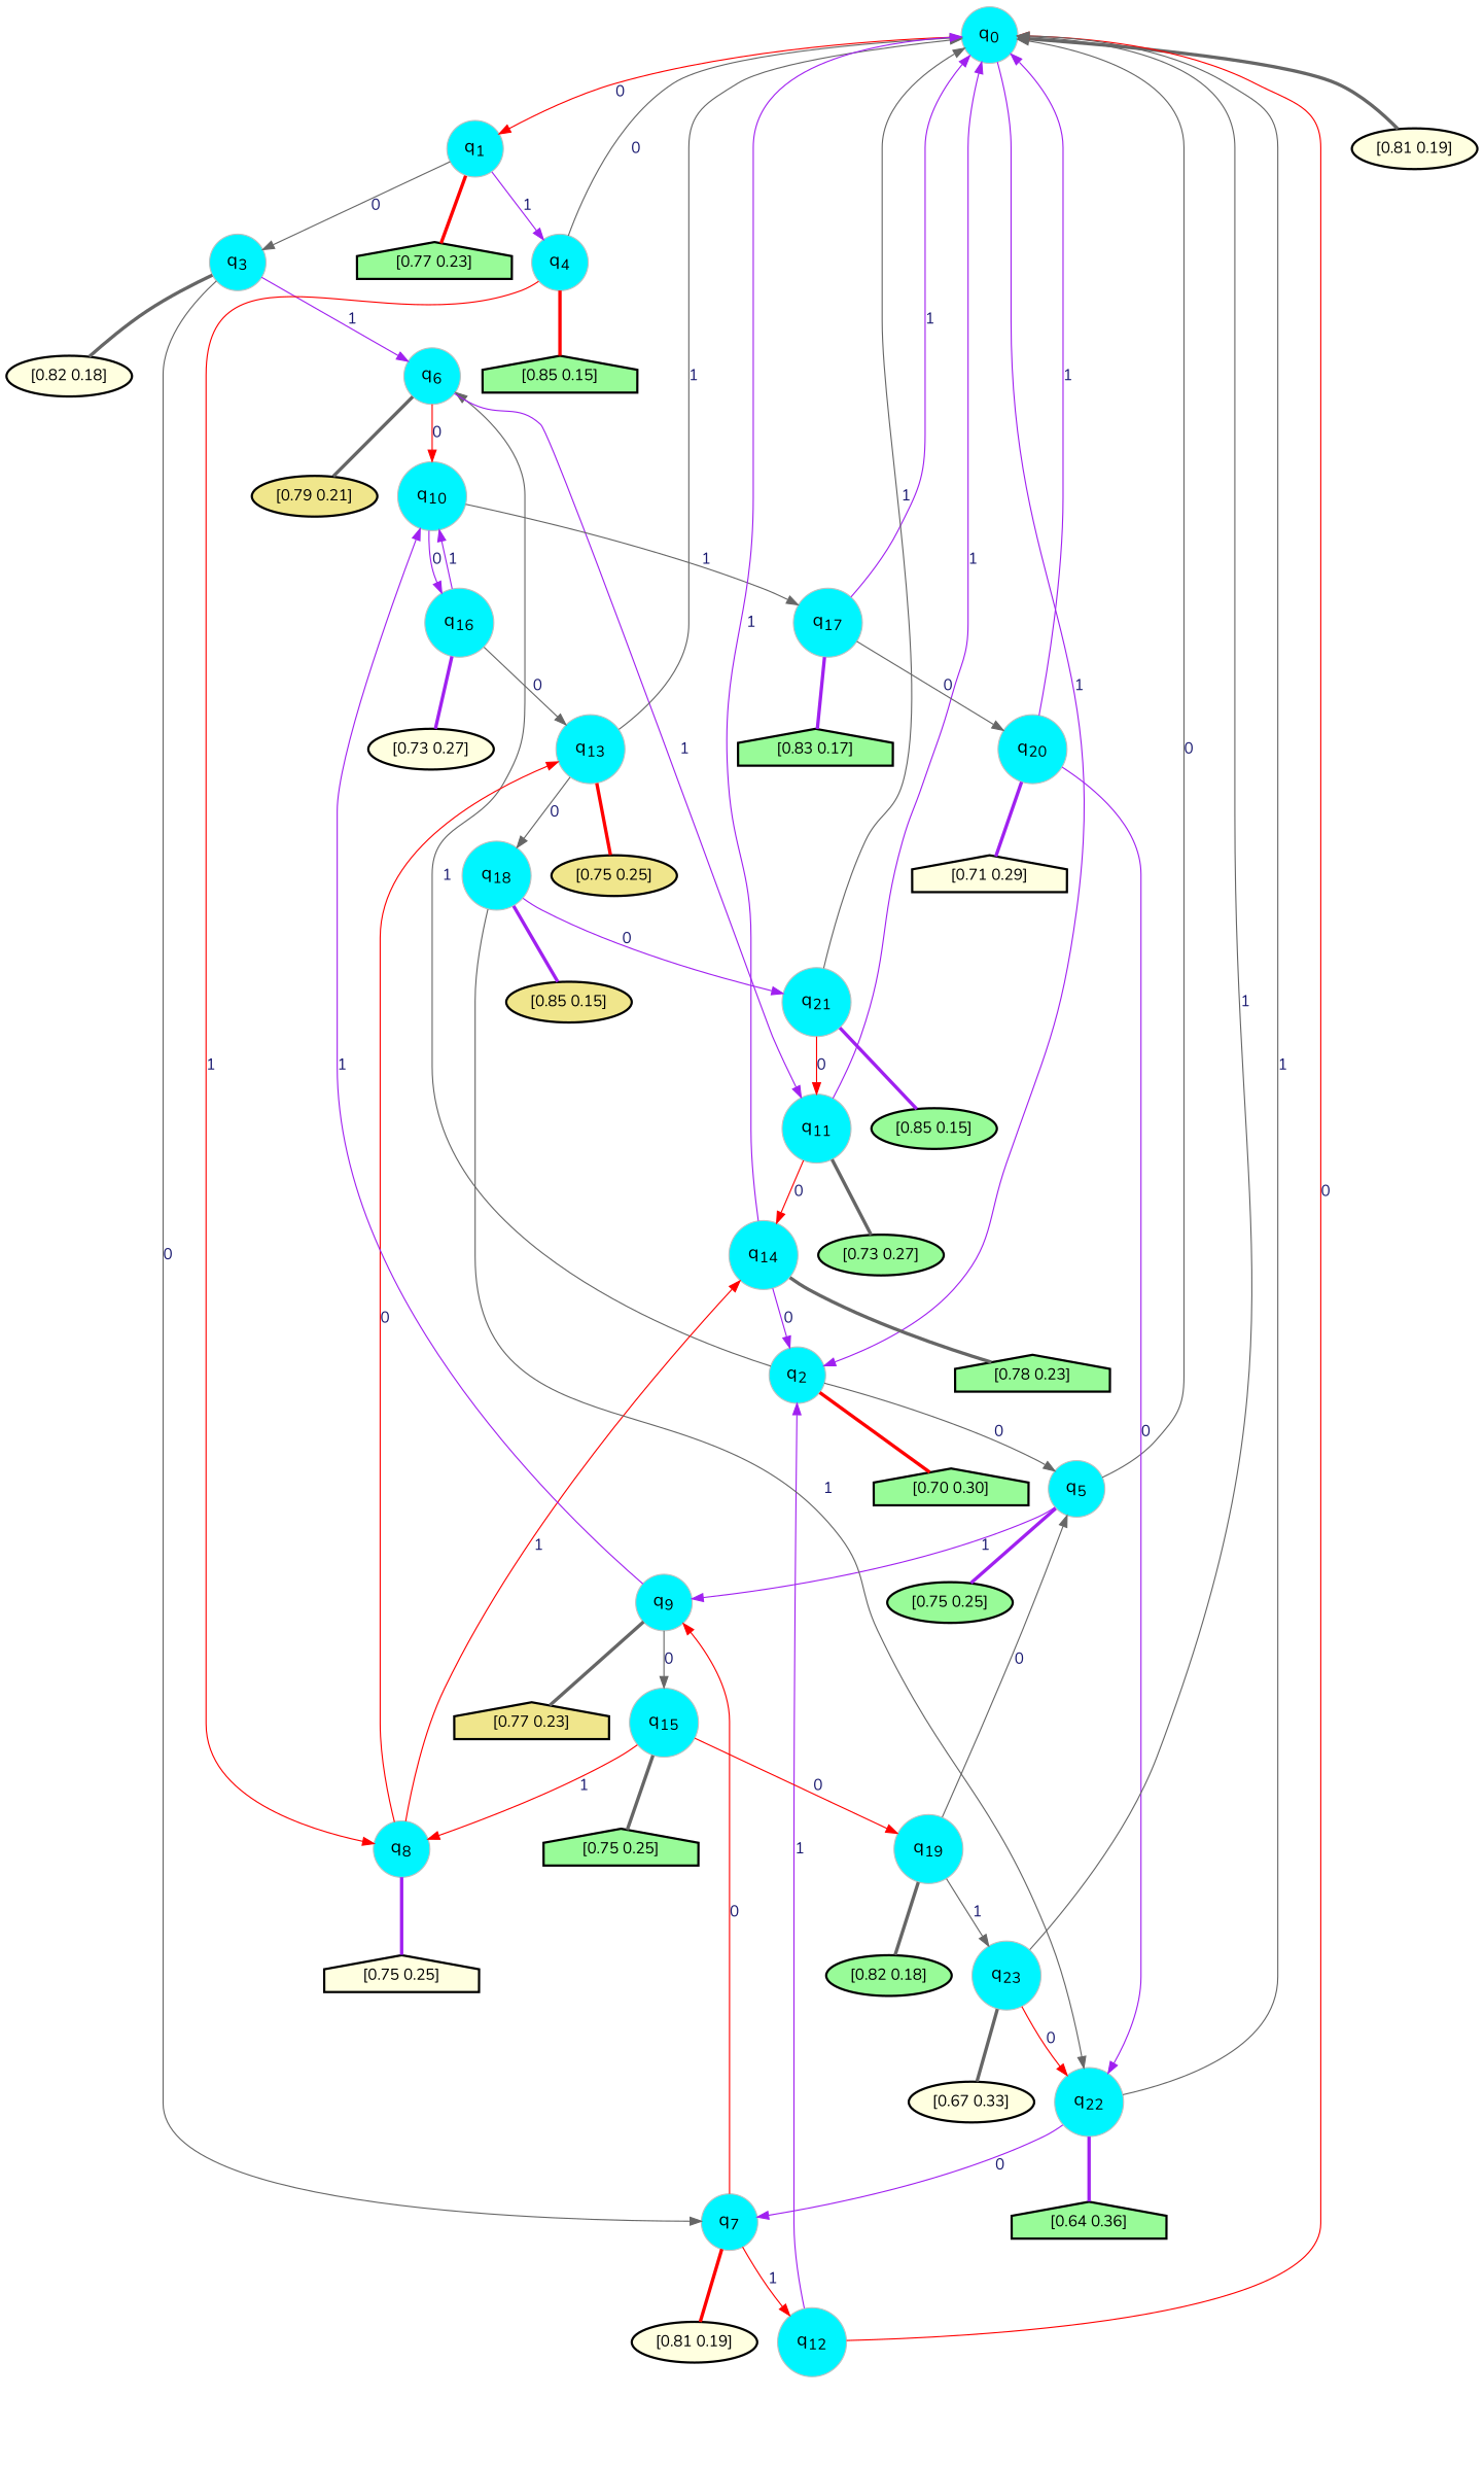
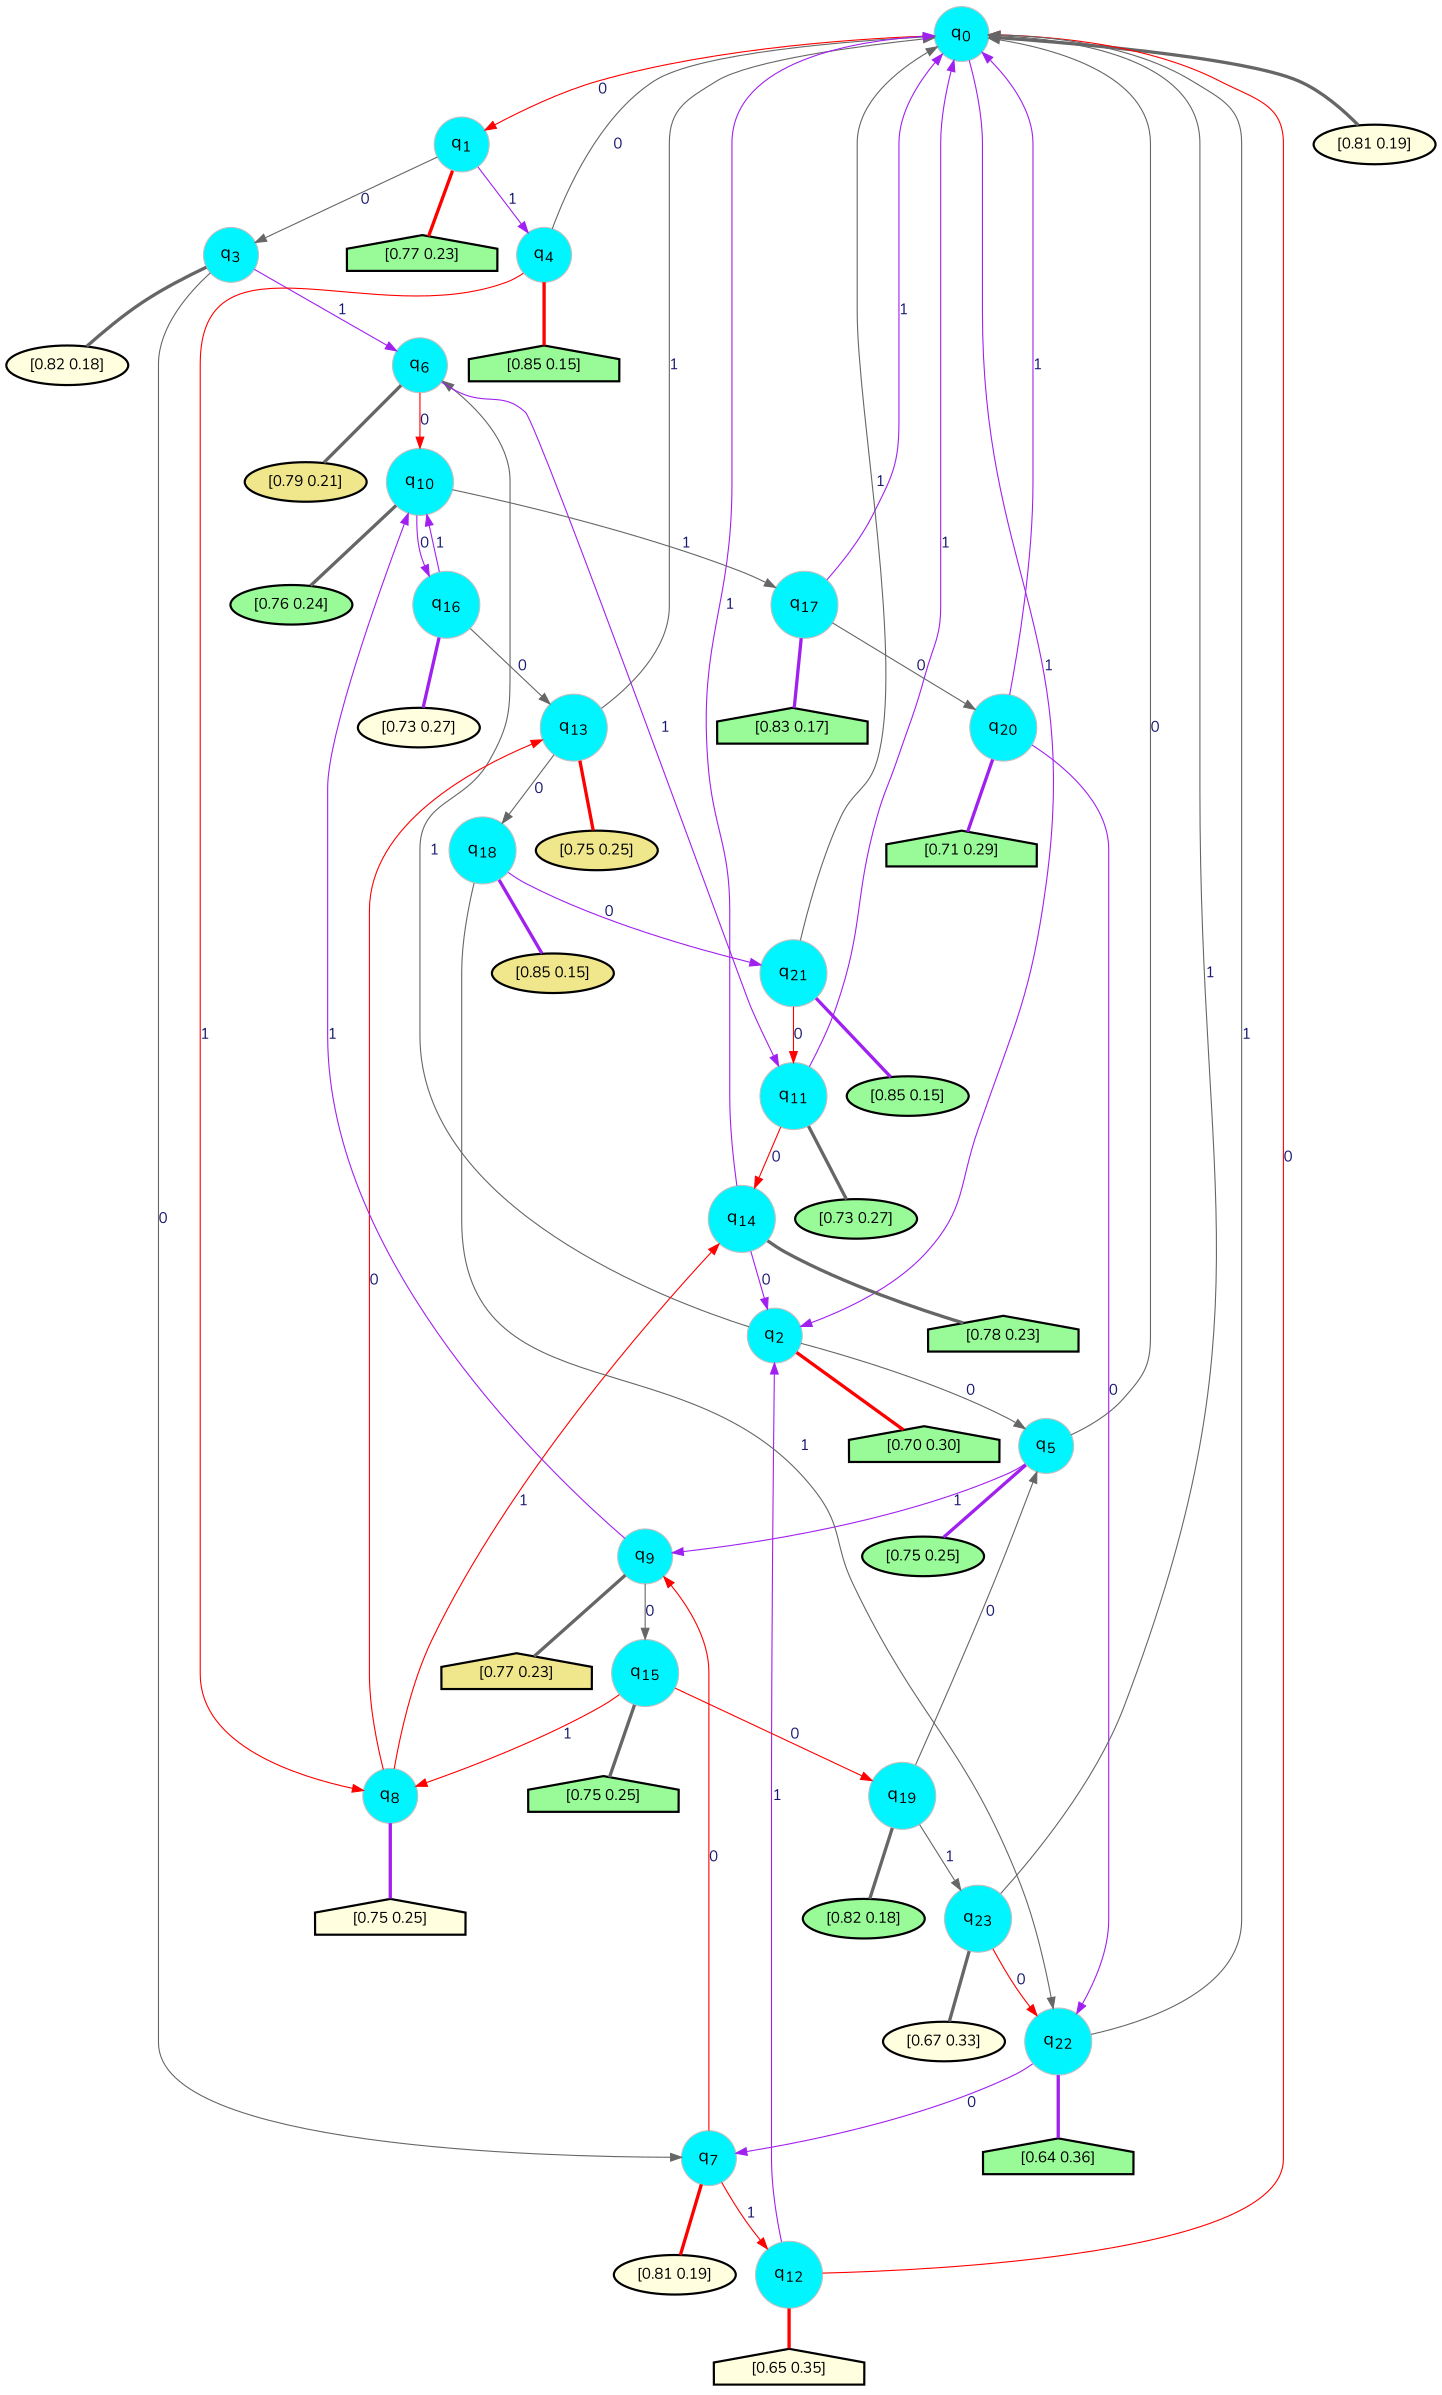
  digraph {
    fontname=Nunito
    rankdir=TD
    node [color=gray fillcolor=turquoise1 fontcolor=black fontname=Nunito fontsize=16 fontweight=bold shape=circle style=filled]
    edge [arrowsize=1 color=gray40 fontcolor=midnightblue fontname=Nunito fontweight=bold penwidth=1 style=solid weight=20]
    n1 [label=<q<SUB>0</SUB>>]
    n2 [label=<q<SUB>1</SUB>>]
    n3 [label=<q<SUB>2</SUB>>]
    n4 [color=black fillcolor=lightyellow fontsize=14 label="[0.81 0.19]" penwidth=2 shape=ellipse]
    n5 [label=<q<SUB>3</SUB>>]
    n6 [label=<q<SUB>4</SUB>>]
    n7 [color=black fillcolor=palegreen fontsize=14 label="[0.77 0.23]" penwidth=2 shape=house]
    n8 [label=<q<SUB>5</SUB>>]
    n9 [label=<q<SUB>6</SUB>>]
    n10 [color=black fillcolor=palegreen fontsize=14 label="[0.70 0.30]" penwidth=2 shape=house]
    n11 [label=<q<SUB>7</SUB>>]
    n12 [color=black fillcolor=lightyellow fontsize=14 label="[0.82 0.18]" penwidth=2 shape=ellipse]
    n13 [label=<q<SUB>8</SUB>>]
    n14 [color=black fillcolor=palegreen fontsize=14 label="[0.85 0.15]" penwidth=2 shape=house]
    n15 [label=<q<SUB>9</SUB>>]
    n16 [color=black fillcolor=palegreen fontsize=14 label="[0.75 0.25]" penwidth=2 shape=ellipse]
    n17 [label=<q<SUB>10</SUB>>]
    n18 [label=<q<SUB>11</SUB>>]
    n19 [color=black fillcolor=khaki fontsize=14 label="[0.79 0.21]" penwidth=2 shape=ellipse]
    n20 [label=<q<SUB>12</SUB>>]
    n21 [color=black fillcolor=lightyellow fontsize=14 label="[0.81 0.19]" penwidth=2 shape=ellipse]
    n22 [label=<q<SUB>13</SUB>>]
    n23 [label=<q<SUB>14</SUB>>]
    n24 [color=black fillcolor=lightyellow fontsize=14 label="[0.75 0.25]" penwidth=2 shape=house]
    n25 [label=<q<SUB>15</SUB>>]
    n26 [color=black fillcolor=khaki fontsize=14 label="[0.77 0.23]" penwidth=2 shape=house]
    n27 [label=<q<SUB>16</SUB>>]
    n28 [label=<q<SUB>17</SUB>>]
+   n29 [color=black fillcolor=palegreen fontsize=14 label="[0.76 0.24]" penwidth=2 shape=ellipse]
    n30 [color=black fillcolor=palegreen fontsize=14 label="[0.73 0.27]" penwidth=2 shape=ellipse]
+   n31 [color=black fillcolor=lightyellow fontsize=14 label="[0.65 0.35]" penwidth=2 shape=house]
    n32 [label=<q<SUB>18</SUB>>]
    n33 [color=black fillcolor=khaki fontsize=14 label="[0.75 0.25]" penwidth=2 shape=ellipse]
    n34 [color=black fillcolor=palegreen fontsize=14 label="[0.78 0.23]" penwidth=2 shape=house]
    n35 [label=<q<SUB>19</SUB>>]
    n36 [color=black fillcolor=palegreen fontsize=14 label="[0.75 0.25]" penwidth=2 shape=house]
    n37 [color=black fillcolor=lightyellow fontsize=14 label="[0.73 0.27]" penwidth=2 shape=ellipse]
    n38 [label=<q<SUB>20</SUB>>]
    n39 [color=black fillcolor=palegreen fontsize=14 label="[0.83 0.17]" penwidth=2 shape=house]
    n40 [label=<q<SUB>21</SUB>>]
    n41 [label=<q<SUB>22</SUB>>]
    n42 [color=black fillcolor=khaki fontsize=14 label="[0.85 0.15]" penwidth=2 shape=ellipse]
    n43 [label=<q<SUB>23</SUB>>]
    n44 [color=black fillcolor=palegreen fontsize=14 label="[0.82 0.18]" penwidth=2 shape=ellipse]
-   n45 [color=black fillcolor=lightyellow fontsize=14 label="[0.71 0.29]" penwidth=2 shape=house]
+   n45 [color=black fillcolor=palegreen fontsize=14 label="[0.71 0.29]" penwidth=2 shape=house]
    n46 [color=black fillcolor=palegreen fontsize=14 label="[0.85 0.15]" penwidth=2 shape=ellipse]
    n47 [color=black fillcolor=palegreen fontsize=14 label="[0.64 0.36]" penwidth=2 shape=house]
    n48 [color=black fillcolor=lightyellow fontsize=14 label="[0.67 0.33]" penwidth=2 shape=ellipse]
    n1 -> n2 [color=red label=0]
    n1 -> n3 [color=purple label=1]
    n1 -> n4 [arrowhead=none penwidth=3]
    n2 -> n5 [label=0]
    n2 -> n6 [color=purple label=1]
    n2 -> n7 [arrowhead=none color=red penwidth=3]
    n3 -> n8 [label=0]
    n3 -> n9 [label=1]
    n3 -> n10 [arrowhead=none color=red penwidth=3]
    n5 -> n9 [color=purple label=1]
    n5 -> n11 [label=0]
    n5 -> n12 [arrowhead=none penwidth=3]
    n6 -> n1 [label=0]
    n6 -> n13 [color=red label=1]
    n6 -> n14 [arrowhead=none color=red penwidth=3]
    n8 -> n1 [label=0]
    n8 -> n15 [color=purple label=1]
    n8 -> n16 [arrowhead=none color=purple penwidth=3]
    n9 -> n17 [color=red label=0]
    n9 -> n18 [color=purple label=1]
    n9 -> n19 [arrowhead=none penwidth=3]
    n11 -> n15 [color=red label=0]
    n11 -> n20 [color=red label=1]
    n11 -> n21 [arrowhead=none color=red penwidth=3]
    n13 -> n22 [color=red label=0]
    n13 -> n23 [color=red label=1]
    n13 -> n24 [arrowhead=none color=purple penwidth=3]
    n15 -> n17 [color=purple label=1]
    n15 -> n25 [label=0]
    n15 -> n26 [arrowhead=none penwidth=3]
    n17 -> n27 [color=purple label=0]
    n17 -> n28 [label=1]
+   n17 -> n29 [arrowhead=none penwidth=3]
    n18 -> n1 [color=purple label=1]
    n18 -> n23 [color=red label=0]
    n18 -> n30 [arrowhead=none penwidth=3]
    n20 -> n1 [color=red label=0]
    n20 -> n3 [color=purple label=1]
+   n20 -> n31 [arrowhead=none color=red penwidth=3]
    n22 -> n1 [label=1]
    n22 -> n32 [label=0]
    n22 -> n33 [arrowhead=none color=red penwidth=3]
    n23 -> n1 [color=purple label=1]
    n23 -> n3 [color=purple label=0]
    n23 -> n34 [arrowhead=none penwidth=3]
    n25 -> n13 [color=red label=1]
    n25 -> n35 [color=red label=0]
    n25 -> n36 [arrowhead=none penwidth=3]
    n27 -> n17 [color=purple label=1]
    n27 -> n22 [label=0]
    n27 -> n37 [arrowhead=none color=purple penwidth=3]
    n28 -> n1 [color=purple label=1]
    n28 -> n38 [label=0]
    n28 -> n39 [arrowhead=none color=purple penwidth=3]
    n32 -> n40 [color=purple label=0]
    n32 -> n41 [label=1]
    n32 -> n42 [arrowhead=none color=purple penwidth=3]
    n35 -> n8 [label=0]
    n35 -> n43 [label=1]
    n35 -> n44 [arrowhead=none penwidth=3]
    n38 -> n1 [color=purple label=1]
    n38 -> n41 [color=purple label=0]
    n38 -> n45 [arrowhead=none color=purple penwidth=3]
    n40 -> n1 [label=1]
    n40 -> n18 [color=red label=0]
    n40 -> n46 [arrowhead=none color=purple penwidth=3]
    n41 -> n1 [label=1]
    n41 -> n11 [color=purple label=0]
    n41 -> n47 [arrowhead=none color=purple penwidth=3]
    n43 -> n1 [label=1]
    n43 -> n41 [color=red label=0]
    n43 -> n48 [arrowhead=none penwidth=3]
  }
